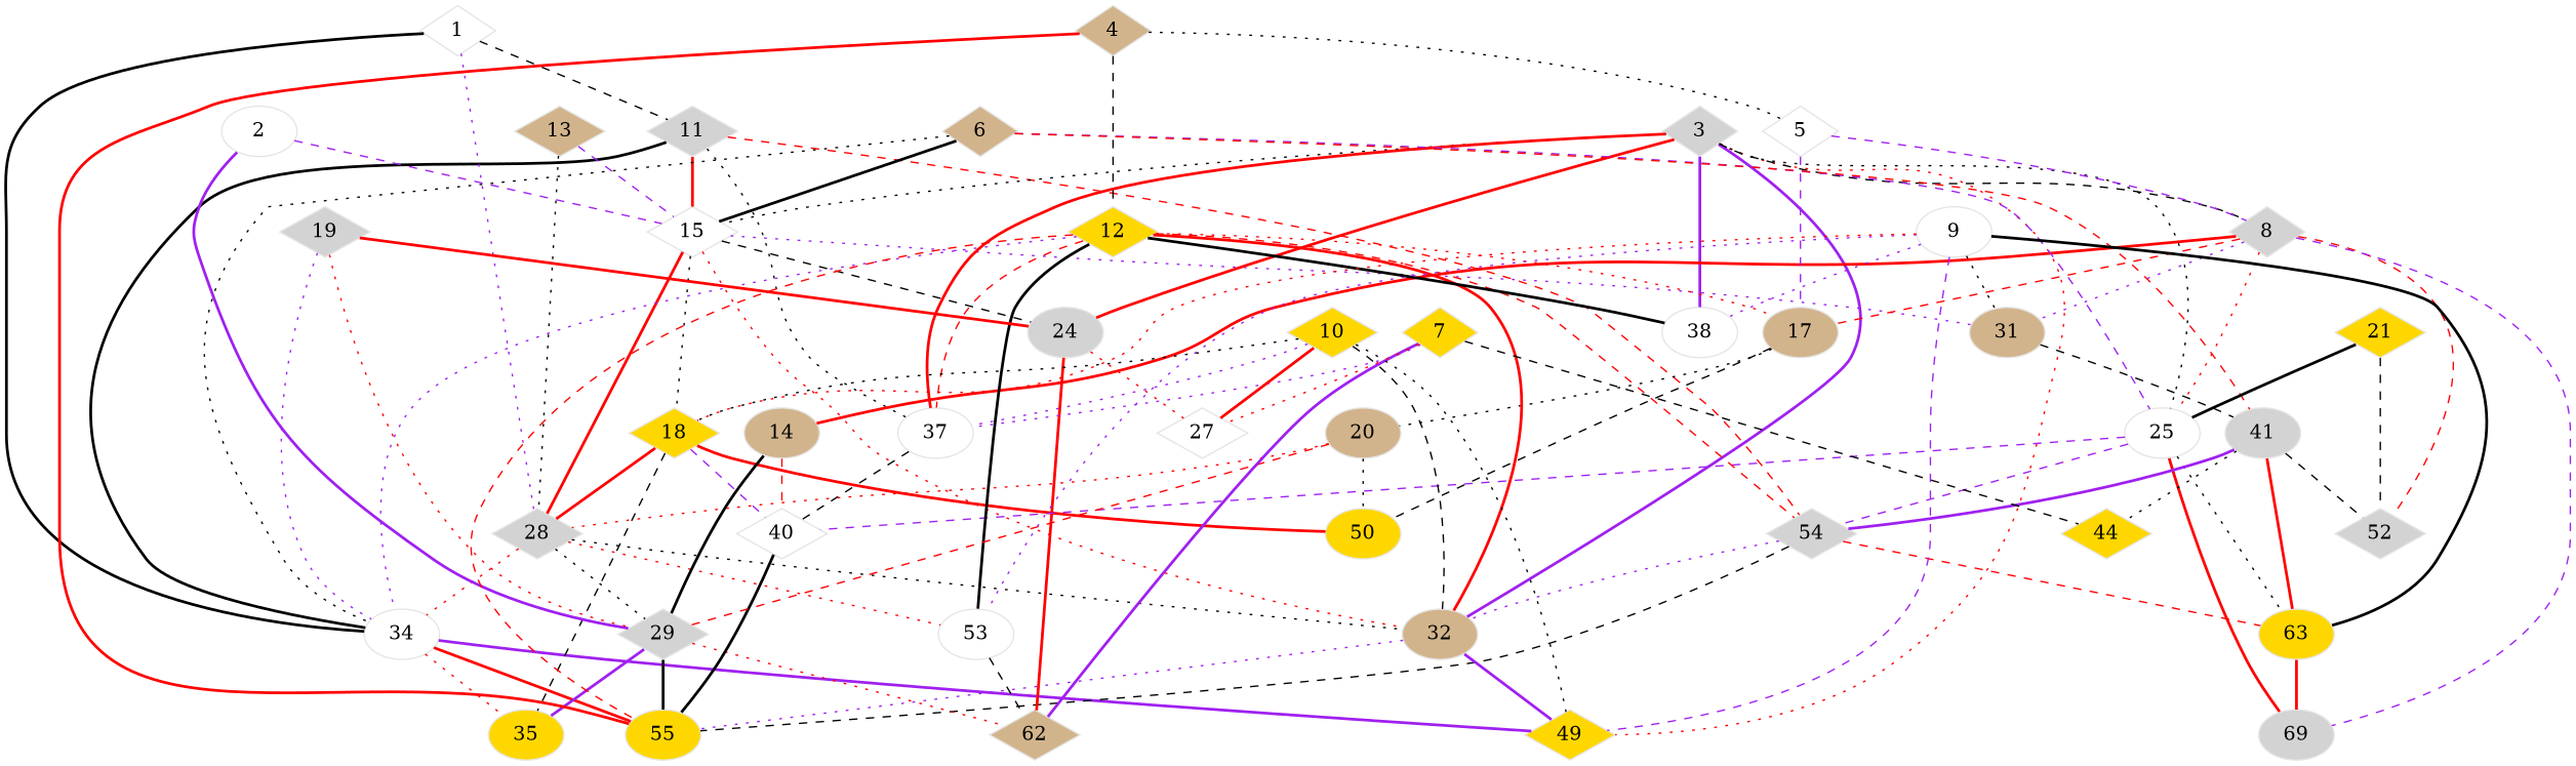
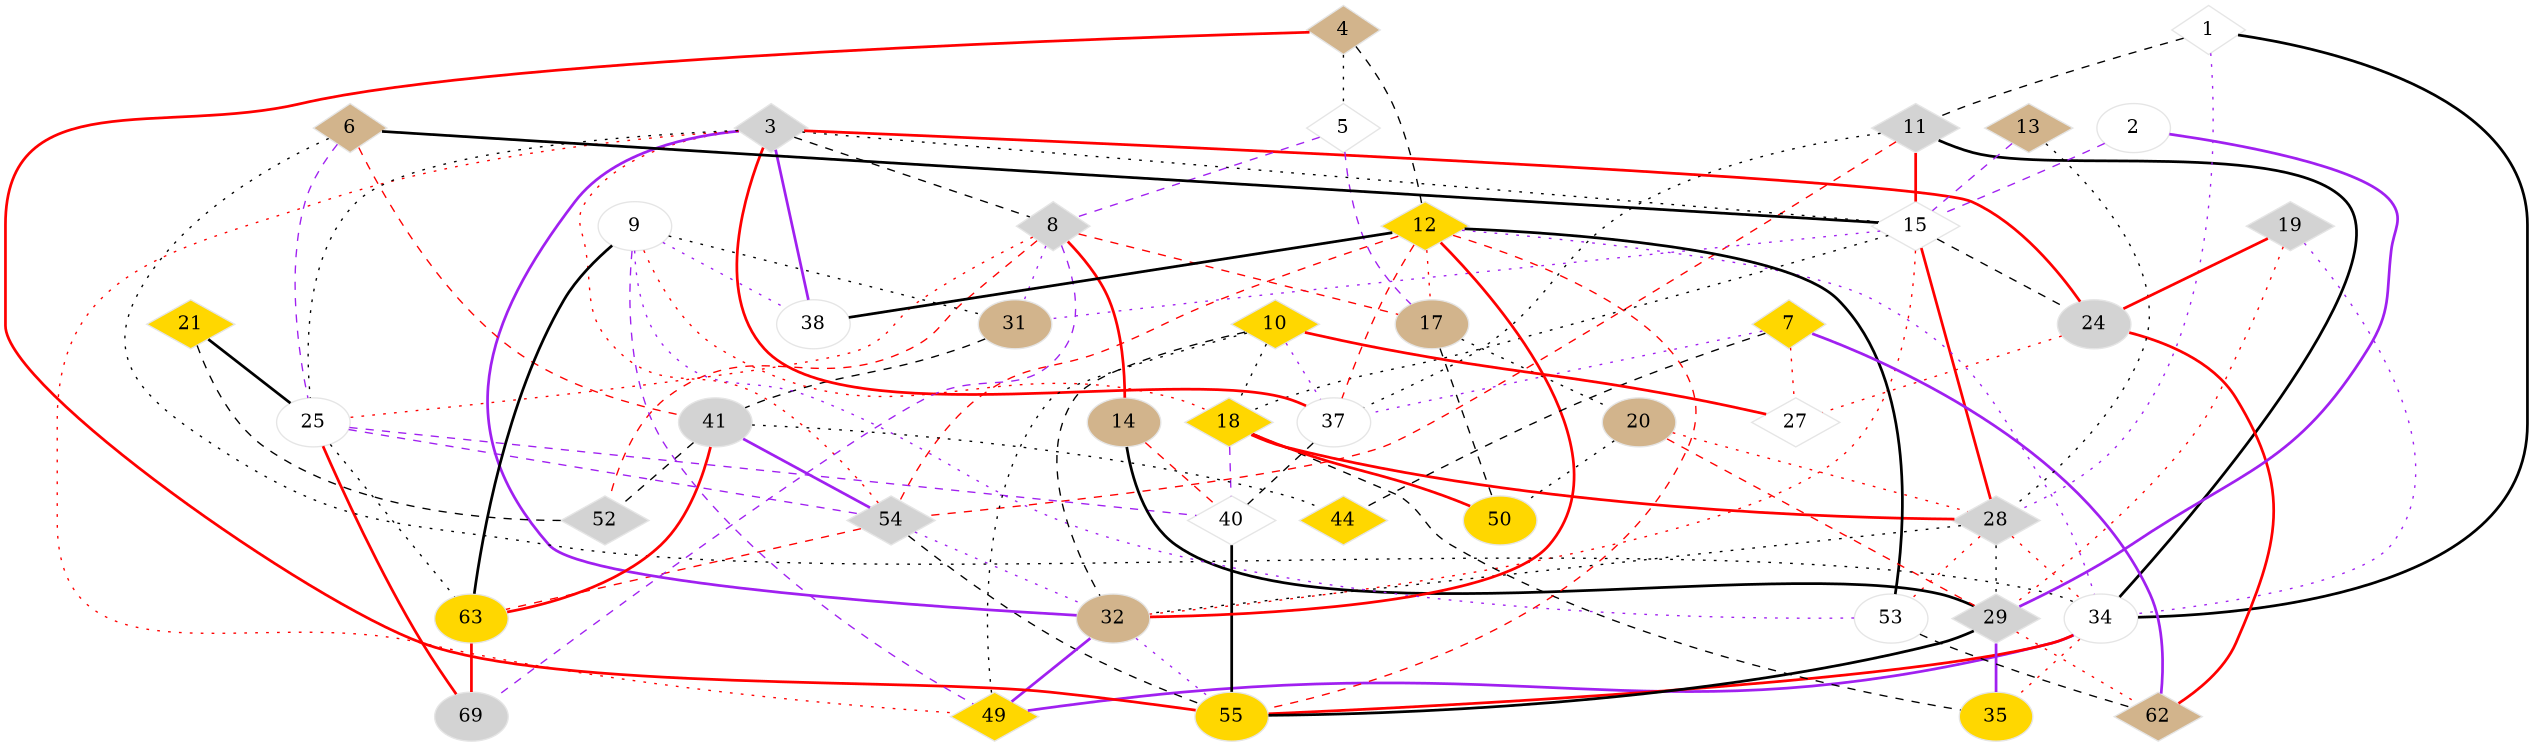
  graph {
    node [color=gray90 fillcolor=white shape=diamond style=filled]
    edge [color=black style=dotted]
    11 [fillcolor=lightgrey super="+42"]
    34 [shape=ellipse super="+36"]
    15 [super="+22"]
    37 [shape=ellipse super="+61"]
    54 [fillcolor=lightgrey super="+56"]
    1
    28 [fillcolor=lightgrey super="+45"]
    29 [fillcolor=lightgrey super="+58"]
    32 [fillcolor=tan shape=ellipse super="+71"]
    53 [shape=ellipse super="+70"]
    49 [fillcolor=gold super="+51"]
    55 [fillcolor=gold shape=ellipse super="+66"]
    35 [fillcolor=gold shape=ellipse super="+46"]
    24 [fillcolor=lightgrey shape=ellipse super="+30"]
    31 [fillcolor=tan shape=ellipse super="+57"]
    18 [fillcolor=gold super="+47"]
    2 [shape=ellipse]
    62 [fillcolor=tan]
    3 [fillcolor=lightgrey super="+23"]
    8 [fillcolor=lightgrey super="+60"]
    25 [shape=ellipse super="+26"]
    38 [shape=ellipse]
    17 [fillcolor=tan shape=ellipse super="+68"]
    14 [fillcolor=tan shape=ellipse super="+16"]
    52 [fillcolor=lightgrey]
    69 [fillcolor=lightgrey shape=ellipse]
    27 [super="+59"]
    63 [fillcolor=gold shape=ellipse super="+67"]
    40 [super="+64"]
    4 [fillcolor=tan super="+43"]
    5
    12 [fillcolor=gold super="+33"]
    20 [fillcolor=tan shape=ellipse]
    50 [fillcolor=gold shape=ellipse]
    6 [fillcolor=tan]
    41 [fillcolor=lightgrey shape=ellipse super="+65"]
    44 [fillcolor=gold]
    7 [fillcolor=gold super="+48"]
    9 [shape=ellipse super="+39"]
    10 [fillcolor=gold]
    13 [fillcolor=tan]
    19 [fillcolor=lightgrey]
    21 [fillcolor=gold]
    11 -- 34 [style=bold]
    11 -- 15 [color=red style=bold]
    11 -- 37
    11 -- 54 [color=red style=dashed]
    34 -- 49 [color=purple style=bold]
    34 -- 55 [color=red style=bold]
    34 -- 35 [color=red]
    15 -- 28 [color=red style=bold]
    15 -- 32 [color=red]
    15 -- 24 [style=dashed]
    15 -- 31 [color=purple]
    15 -- 18
    37 -- 40 [style=dashed]
    54 -- 32 [color=purple]
    54 -- 55 [style=dashed]
    54 -- 63 [color=red style=dashed]
    1 -- 11 [style=dashed]
    1 -- 34 [style=bold]
    1 -- 28 [color=purple]
    28 -- 34 [color=red weight=2]
    28 -- 29
    28 -- 32
    28 -- 53 [color=red]
    29 -- 55 [style=bold]
    29 -- 35 [color=purple style=bold]
    29 -- 62 [color=red]
    32 -- 49 [color=purple style=bold]
    32 -- 55 [color=purple]
    53 -- 62 [style=dashed]
    24 -- 62 [color=red style=bold]
    24 -- 27 [color=red]
    31 -- 41 [style=dashed]
    18 -- 28 [color=red style=bold]
    18 -- 35 [style=dashed]
    18 -- 40 [color=purple style=dashed]
    18 -- 50 [color=red style=bold]
    2 -- 15 [color=purple style=dashed]
    2 -- 29 [color=purple style=bold]
    3 -- 15
    3 -- 37 [color=red style=bold]
+   3 -- 54 [color=red]
    3 -- 32 [color=purple style=bold]
    3 -- 49 [color=red]
    3 -- 24 [color=red style=bold weight=2]
    3 -- 8 [style=dashed]
    3 -- 25
    3 -- 38 [color=purple style=bold]
    8 -- 31 [color=purple]
    8 -- 25 [color=red]
    8 -- 17 [color=red style=dashed]
    8 -- 14 [color=red style=bold]
    8 -- 52 [color=red style=dashed]
    8 -- 69 [color=purple style=dashed]
    25 -- 54 [color=purple style=dashed]
    25 -- 69 [color=red style=bold]
    25 -- 63
    25 -- 40 [color=purple style=dashed]
    17 -- 20
    17 -- 50 [style=dashed]
    14 -- 29 [style=bold]
    14 -- 40 [color=red style=dashed]
    63 -- 69 [color=red style=bold]
    40 -- 55 [style=bold]
    4 -- 55 [color=red style=bold]
    4 -- 5
    4 -- 12 [style=dashed]
    5 -- 8 [color=purple style=dashed]
    5 -- 17 [color=purple style=dashed weight=2]
    12 -- 34 [color=purple]
    12 -- 37 [color=red style=dashed]
    12 -- 54 [color=red style=dashed]
    12 -- 32 [color=red style=bold]
    12 -- 53 [style=bold]
    12 -- 55 [color=red style=dashed]
    12 -- 38 [style=bold]
    12 -- 17 [color=red]
    20 -- 28 [color=red]
    20 -- 29 [color=red style=dashed]
    20 -- 50
    6 -- 34
    6 -- 15 [style=bold]
    6 -- 25 [color=purple style=dashed]
    6 -- 41 [color=red style=dashed]
    41 -- 54 [color=purple style=bold]
    41 -- 52 [style=dashed]
    41 -- 63 [color=red style=bold]
    41 -- 44
    7 -- 37 [color=purple]
    7 -- 62 [color=purple style=bold]
    7 -- 27 [color=red weight=2]
    7 -- 44 [style=dashed]
    9 -- 53 [color=purple]
    9 -- 49 [color=purple style=dashed]
    9 -- 31
    9 -- 18 [color=red]
    9 -- 38 [color=purple]
    9 -- 63 [style=bold weight=2]
    10 -- 37 [color=purple]
    10 -- 32 [style=dashed]
    10 -- 49
    10 -- 18
    10 -- 27 [color=red style=bold]
    13 -- 15 [color=purple style=dashed]
    13 -- 28
    19 -- 34 [color=purple]
    19 -- 29 [color=red]
    19 -- 24 [color=red style=bold]
    21 -- 25 [style=bold]
    21 -- 52 [style=dashed]
  }
